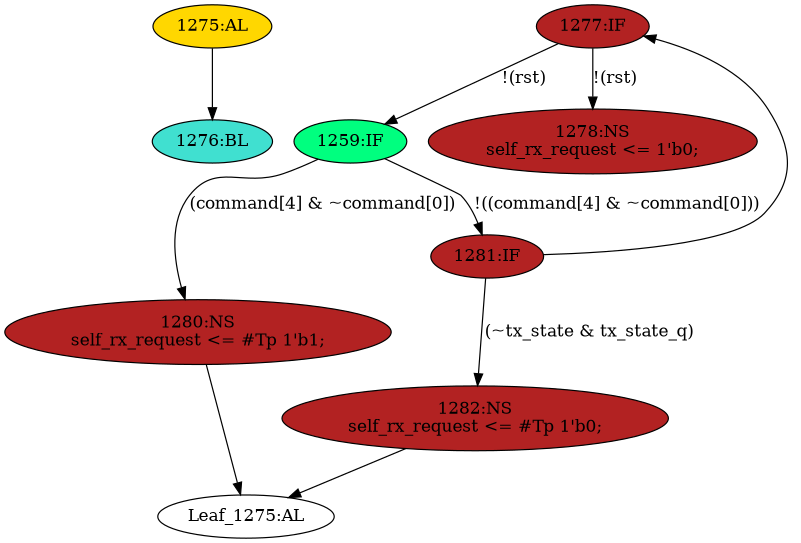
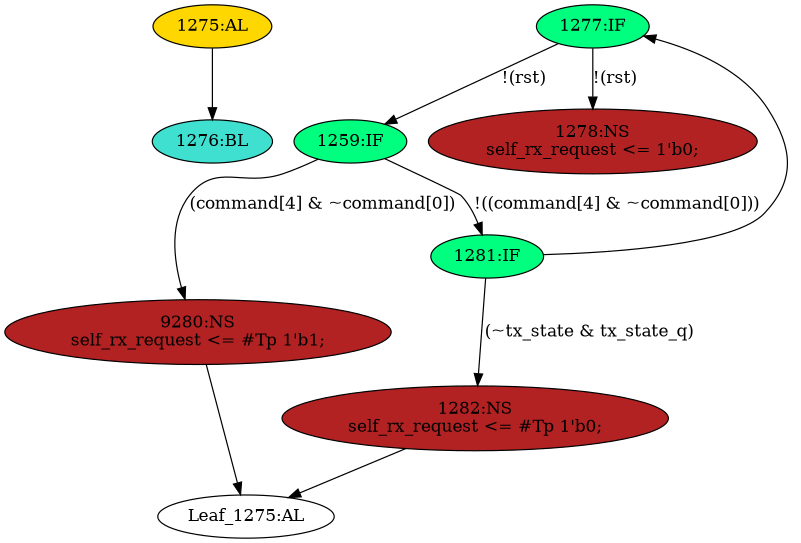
  strict digraph {
    node [fillcolor=springgreen statements="[]" style=filled typ=IfStatement]
    edge [cond="[]" lineno=None]
    n1 [ast="<pyverilog.vparser.ast.Block object at 0x7fd773257b50>" fillcolor=turquoise label="1276:BL" typ=Block]
-   n2 [ast="<pyverilog.vparser.ast.IfStatement object at 0x7fd773257b90>" fillcolor=firebrick label="1277:IF"]
+   n2 [ast="<pyverilog.vparser.ast.IfStatement object at 0x7fd773257b90>" label="1277:IF"]
    n3 [ast="<pyverilog.vparser.ast.IfStatement object at 0x7fd773257c10>" label="1259:IF"]
    n4 [ast="<pyverilog.vparser.ast.NonblockingSubstitution object at 0x7fd7732614d0>" fillcolor=firebrick label="1278:NS\nself_rx_request <= 1'b0;" statements="[<pyverilog.vparser.ast.NonblockingSubstitution object at 0x7fd7732614d0>]" typ=NonblockingSubstitution]
-   n5 [ast="<pyverilog.vparser.ast.IfStatement object at 0x7fd773257c50>" fillcolor=firebrick label="1281:IF"]
-   n6 [ast="<pyverilog.vparser.ast.NonblockingSubstitution object at 0x7fd773261090>" fillcolor=firebrick label="1280:NS\nself_rx_request <= #Tp 1'b1;" statements="[<pyverilog.vparser.ast.NonblockingSubstitution object at 0x7fd773261090>]" typ=NonblockingSubstitution]
+   n5 [ast="<pyverilog.vparser.ast.IfStatement object at 0x7fd773257c50>" label="1281:IF"]
+   n6 [ast="<pyverilog.vparser.ast.NonblockingSubstitution object at 0x7fd773261090>" fillcolor=firebrick label="9280:NS\nself_rx_request <= #Tp 1'b1;" statements="[<pyverilog.vparser.ast.NonblockingSubstitution object at 0x7fd773261090>]" typ=NonblockingSubstitution]
    n7 [ast="<pyverilog.vparser.ast.NonblockingSubstitution object at 0x7fd773257cd0>" fillcolor=firebrick label="1282:NS\nself_rx_request <= #Tp 1'b0;" statements="[<pyverilog.vparser.ast.NonblockingSubstitution object at 0x7fd773257cd0>]" typ=NonblockingSubstitution]
    n8 [def_var="['self_rx_request']" label="Leaf_1275:AL" fillcolor="" statements="" style="" typ=""]
    n9 [ast="<pyverilog.vparser.ast.Always object at 0x7fd773261650>" clk_sens=True fillcolor=gold label="1275:AL" sens="['clk', 'rst']" typ=Always use_var="['rst', 'command', 'tx_state_q', 'tx_state']"]
    n2 -> n3 [cond="['rst']" label="!(rst)" lineno=1277]
    n2 -> n4 [cond="['rst']" label="!(rst)" lineno=1277]
    n3 -> n5 [cond="['command', 'command']" label="!((command[4] & ~command[0]))" lineno=1279]
    n3 -> n6 [cond="['command', 'command']" label="(command[4] & ~command[0])" lineno=1279]
    n5 -> n2
    n5 -> n7 [cond="['tx_state', 'tx_state_q']" label="(~tx_state & tx_state_q)" lineno=1281]
    n6 -> n8
    n7 -> n8
    n9 -> n1
  }
